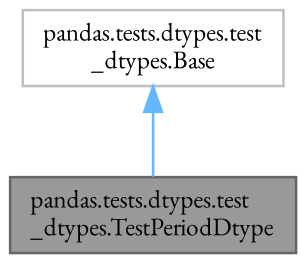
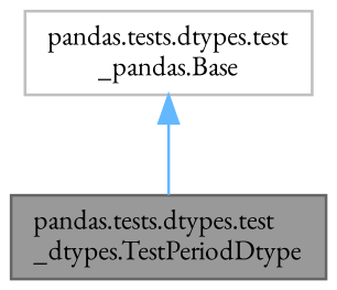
  digraph {
    fontname="EB Garamond"
    node [fontname="EB Garamond" fontsize=10 shape=box style=filled]
    n1 [color=gray40 fillcolor=grey60 fontcolor=black height=0.2 label="pandas.tests.dtypes.test\l_dtypes.TestPeriodDtype" width=0.4]
-   n2 [color=grey75 fillcolor=white height=0.2 label="pandas.tests.dtypes.test\l_dtypes.Base" width=0.4]
+   n2 [color=grey75 fillcolor=white height=0.2 label="pandas.tests.dtypes.test\l_pandas.Base" width=0.4]
    n2 -> n1 [color=steelblue1 dir=back fontname="EB Garamond" fontsize=10 labelfontname=Helvetica labelfontsize=10 style=solid]
  }
